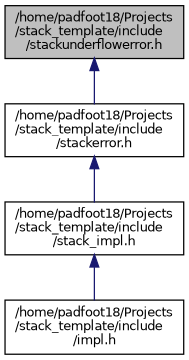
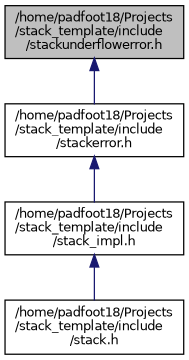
  digraph {
    node [color=black fillcolor=white fontname=Helvetica fontsize=10 shape=record style=filled]
    edge [color=midnightblue dir=back fontname=Helvetica fontsize=10 labelfontname=Helvetica labelfontsize=10 style=solid]
    n1 [fillcolor=grey75 fontcolor=black height=0.2 label="/home/padfoot18/Projects\l/stack_template/include\l/stackunderflowerror.h" width=0.4]
    n2 [height=0.2 label="/home/padfoot18/Projects\l/stack_template/include\l/stackerror.h" width=0.4]
    n3 [height=0.2 label="/home/padfoot18/Projects\l/stack_template/include\l/stack_impl.h" width=0.4]
-   n4 [height=0.2 label="/home/padfoot18/Projects\l/stack_template/include\l/impl.h" width=0.4]
+   n4 [height=0.2 label="/home/padfoot18/Projects\l/stack_template/include\l/stack.h" width=0.4]
    n1 -> n2
    n2 -> n3
    n3 -> n4
  }
